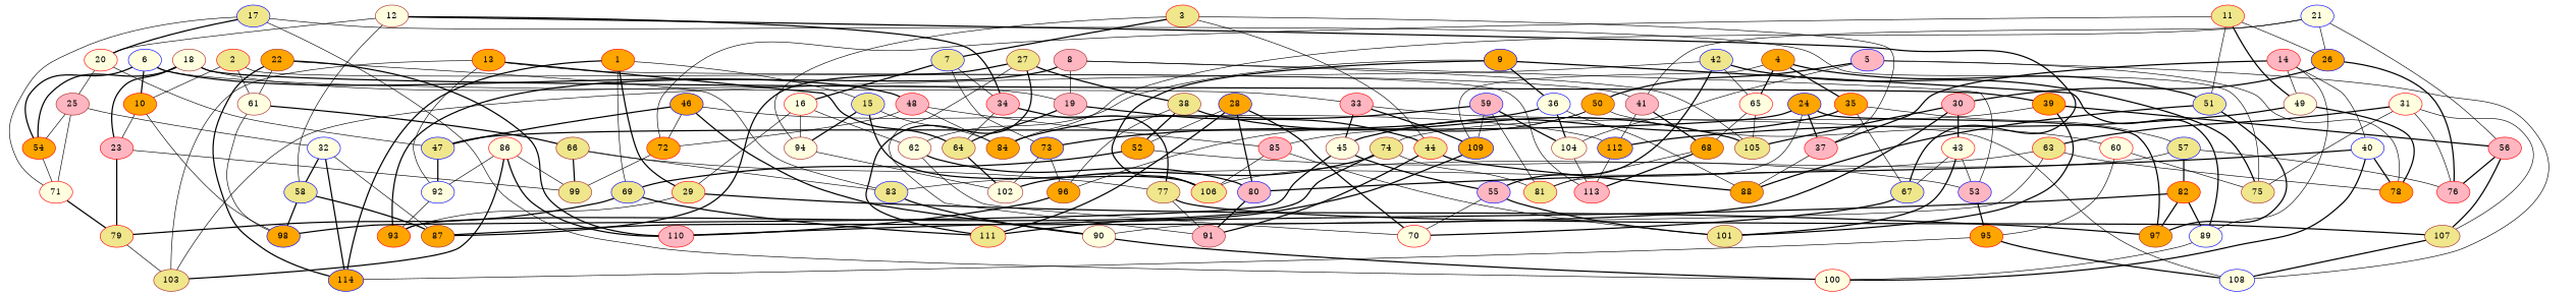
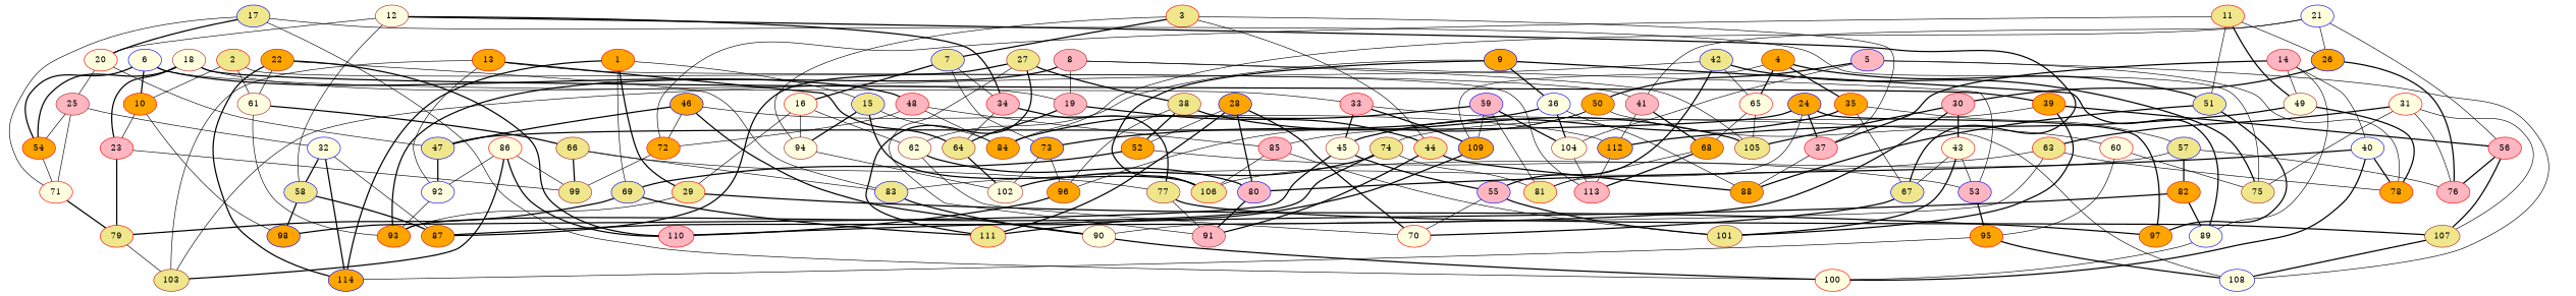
  graph {
    node [color=red fillcolor=khaki style=filled]
    edge [style=solid]
    1 [fillcolor=orange]
    15 [color=blue]
    29
    69 [color=blue]
    114 [color=blue fillcolor=orange]
    94 [color=brown fillcolor=lightyellow]
    106
    84 [color=brown fillcolor=orange]
    93 [fillcolor=orange]
    97 [color=brown fillcolor=orange]
    79
    111
    10 [fillcolor=orange]
    2
    61 [color=brown fillcolor=lightyellow]
    113 [fillcolor=lightpink]
    23 [fillcolor=lightpink]
    98 [color=blue fillcolor=orange]
    60 [fillcolor=lightyellow]
    75 [color=brown]
    95 [fillcolor=orange]
    66 [color=brown]
    7 [color=blue]
    3
    37 [fillcolor=lightpink]
    44
    16 [fillcolor=lightyellow]
    34 [fillcolor=lightpink]
    73 [color=blue fillcolor=orange]
    88 [color=brown fillcolor=orange]
    91 [color=brown fillcolor=lightpink]
    102 [color=brown fillcolor=lightyellow]
    4 [color=brown fillcolor=orange]
    35 [fillcolor=orange]
    51 [color=blue]
    65 [fillcolor=lightyellow]
    109 [color=blue fillcolor=orange]
    67 [color=blue]
    45 [color=brown fillcolor=lightyellow]
    57 [color=blue]
    105 [color=brown]
    68 [color=brown fillcolor=orange]
    5 [color=blue fillcolor=lightpink]
    50 [color=brown fillcolor=orange]
    78 [fillcolor=orange]
    104 [color=brown fillcolor=lightyellow]
    108 [color=blue fillcolor=lightyellow]
    96 [color=brown fillcolor=orange]
    85 [fillcolor=lightpink]
    6 [color=blue fillcolor=lightyellow]
    33 [fillcolor=lightpink]
    48 [fillcolor=lightpink]
    54 [fillcolor=orange]
    72 [fillcolor=orange]
    71 [fillcolor=lightyellow]
    62 [color=brown fillcolor=lightyellow]
    64 [color=brown]
    77 [color=brown]
    8 [color=brown fillcolor=lightpink]
    19 [color=brown fillcolor=lightpink]
    53 [color=blue fillcolor=lightpink]
    9 [color=blue fillcolor=orange]
    36 [color=blue fillcolor=lightyellow]
    89 [color=blue fillcolor=lightyellow]
    70 [fillcolor=lightyellow]
    80 [color=blue fillcolor=lightpink]
    100 [fillcolor=lightyellow]
    99 [color=brown]
    11
    26 [color=blue fillcolor=orange]
    49 [color=brown fillcolor=lightyellow]
    30 [fillcolor=lightpink]
    76 [fillcolor=lightpink]
    112 [color=blue fillcolor=orange]
    12 [color=brown fillcolor=lightyellow]
    20 [fillcolor=lightyellow]
    58 [color=blue]
    25 [color=brown fillcolor=lightpink]
    47 [color=blue]
    87 [color=brown fillcolor=orange]
    13 [fillcolor=orange]
    41 [color=brown fillcolor=lightpink]
    92 [color=blue fillcolor=lightyellow]
    103 [color=brown]
    14 [fillcolor=lightpink]
    40 [color=blue fillcolor=lightyellow]
    17 [color=blue]
    18 [color=brown fillcolor=lightyellow]
    39 [fillcolor=orange]
    56 [fillcolor=lightpink]
    74 [color=brown]
    101 [color=brown]
    32 [color=blue fillcolor=lightyellow]
    21 [color=blue fillcolor=lightyellow]
    107 [color=brown]
    22 [color=brown fillcolor=orange]
    83 [color=blue]
    110 [fillcolor=lightpink]
    90 [color=brown fillcolor=lightyellow]
    24 [color=blue fillcolor=orange]
    81
    43 [fillcolor=lightyellow]
    27 [color=brown]
    38 [color=brown]
    52 [color=brown fillcolor=orange]
    28 [color=blue fillcolor=orange]
    31 [fillcolor=lightyellow]
    63
    55 [color=blue fillcolor=lightpink]
    82 [fillcolor=orange]
    42 [color=blue]
    46 [color=blue fillcolor=orange]
    59 [color=blue fillcolor=lightpink]
    86 [fillcolor=lightyellow]
    1 -- 15
    1 -- 29 [style=bold]
    1 -- 69
    1 -- 114 [style=bold]
    15 -- 94 [style=bold]
    15 -- 106 [style=bold]
    15 -- 84
    29 -- 93
    29 -- 97 [style=bold]
    69 -- 79 [style=bold]
    69 -- 111 [style=bold]
    94 -- 102
    79 -- 103
    10 -- 23
    10 -- 98
    2 -- 10
    2 -- 61
    2 -- 113
-   61 -- 98
+   61 -- 93
    61 -- 66 [style=bold]
    23 -- 79 [style=bold]
    23 -- 99
    60 -- 75
    60 -- 95
    95 -- 114
    95 -- 108 [style=bold]
    66 -- 77
    66 -- 99 [style=bold]
    66 -- 83
    7 -- 16 [style=bold]
    7 -- 34
    7 -- 73
    3 -- 94
    3 -- 7 [style=bold]
    3 -- 37
    3 -- 44
    37 -- 88
    44 -- 88 [style=bold]
    44 -- 91 [style=bold]
    16 -- 29
    16 -- 94
    16 -- 62
    34 -- 64
    34 -- 77 [style=bold]
    73 -- 102
    73 -- 96
    4 -- 35 [style=bold]
    4 -- 51 [style=bold]
    4 -- 65 [style=bold]
    4 -- 109
    35 -- 67
    35 -- 45 [style=bold]
    35 -- 57
    51 -- 97 [style=bold]
    51 -- 88 [style=bold]
    65 -- 105
    65 -- 68
    109 -- 111 [style=bold]
    67 -- 70 [style=bold]
    45 -- 98 [style=bold]
    45 -- 55 [style=bold]
    57 -- 106
    57 -- 76
    57 -- 82 [style=bold]
    68 -- 113 [style=bold]
    68 -- 81
    5 -- 50 [style=bold]
    5 -- 78
    5 -- 104
    5 -- 108
    50 -- 60
    50 -- 96
    50 -- 85
    104 -- 113
    96 -- 110 [style=bold]
    85 -- 106
    85 -- 101
    6 -- 10 [style=bold]
    6 -- 33
    6 -- 48 [style=bold]
    6 -- 54 [style=bold]
    33 -- 109 [style=bold]
    33 -- 45 [style=bold]
    33 -- 108
    48 -- 84
    48 -- 85
    48 -- 72
    54 -- 71
    72 -- 99
    71 -- 79 [style=bold]
    62 -- 70
    62 -- 80 [style=bold]
    64 -- 102 [style=bold]
    77 -- 91
    77 -- 107 [style=bold]
    8 -- 93 [style=bold]
    8 -- 105
    8 -- 19
    8 -- 53
    19 -- 44 [style=bold]
    19 -- 64 [style=bold]
    53 -- 95 [style=bold]
    9 -- 106 [style=bold]
    9 -- 62
    9 -- 36 [style=bold]
    9 -- 89 [style=bold]
    36 -- 73 [style=bold]
    36 -- 88
    36 -- 104 [style=bold]
    89 -- 100
    80 -- 91 [style=bold]
    11 -- 51
    11 -- 72
    11 -- 26
    11 -- 49 [style=bold]
    26 -- 30 [style=bold]
    26 -- 76 [style=bold]
    49 -- 78 [style=bold]
    49 -- 112 [style=bold]
    30 -- 105 [style=bold]
    30 -- 87 [style=bold]
    30 -- 43 [style=bold]
    112 -- 113
    12 -- 34 [style=bold]
    12 -- 67 [style=bold]
    12 -- 20
    12 -- 58
    20 -- 25
    20 -- 47
    58 -- 98 [style=bold]
    58 -- 87 [style=bold]
    25 -- 54
    25 -- 71
    25 -- 32
    47 -- 92 [style=bold]
    13 -- 64 [style=bold]
    13 -- 41
    13 -- 92
    13 -- 103
    41 -- 68 [style=bold]
    41 -- 112
    92 -- 93
    14 -- 37 [style=bold]
    14 -- 89
    14 -- 49
    14 -- 40
    40 -- 78 [style=bold]
    40 -- 80 [style=bold]
    40 -- 100 [style=bold]
    17 -- 75
    17 -- 71
    17 -- 100
    17 -- 20 [style=bold]
    18 -- 23 [style=bold]
    18 -- 54 [style=bold]
    18 -- 19
    18 -- 39 [style=bold]
    39 -- 56 [style=bold]
    39 -- 74
    39 -- 101 [style=bold]
    56 -- 76 [style=bold]
    56 -- 107 [style=bold]
    74 -- 93 [style=bold]
    74 -- 102 [style=bold]
    74 -- 81
    32 -- 114 [style=bold]
    32 -- 58 [style=bold]
    32 -- 87
    21 -- 84
    21 -- 26
    21 -- 41
    21 -- 56
    107 -- 108 [style=bold]
    22 -- 114 [style=bold]
    22 -- 61
    22 -- 83
    22 -- 110 [style=bold]
    83 -- 90 [style=bold]
    90 -- 100 [style=bold]
    24 -- 97 [style=bold]
    24 -- 37 [style=bold]
    24 -- 47 [style=bold]
    24 -- 81
    43 -- 67
    43 -- 53
    43 -- 101 [style=bold]
    27 -- 111 [style=bold]
    27 -- 91
    27 -- 87 [style=bold]
    27 -- 38 [style=bold]
    38 -- 105 [style=bold]
    38 -- 96
    38 -- 52 [style=bold]
    52 -- 69 [style=bold]
    52 -- 53
    28 -- 111 [style=bold]
    28 -- 70 [style=bold]
    28 -- 80 [style=bold]
    28 -- 52
    31 -- 75
    31 -- 76
    31 -- 107
    31 -- 63 [style=bold]
    63 -- 78
    63 -- 83
    63 -- 90
    55 -- 70
    55 -- 101 [style=bold]
-   82 -- 97 [style=bold]
    82 -- 89 [style=bold]
    82 -- 110 [style=bold]
    42 -- 75 [style=bold]
    42 -- 65
    42 -- 103
    42 -- 55 [style=bold]
    46 -- 72
    46 -- 112
    46 -- 47 [style=bold]
    46 -- 90 [style=bold]
    59 -- 84 [style=bold]
    59 -- 109
    59 -- 104 [style=bold]
    59 -- 81
    86 -- 99
    86 -- 92
    86 -- 103 [style=bold]
    86 -- 110 [style=bold]
  }
